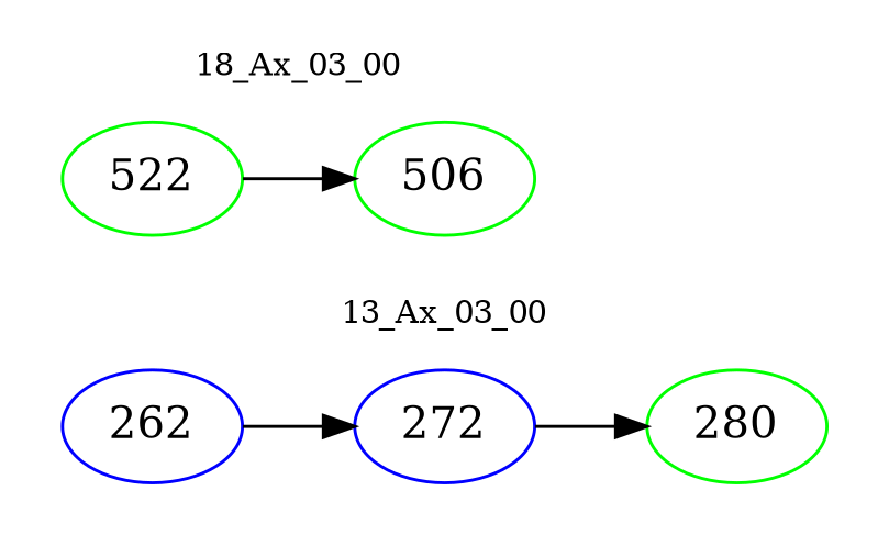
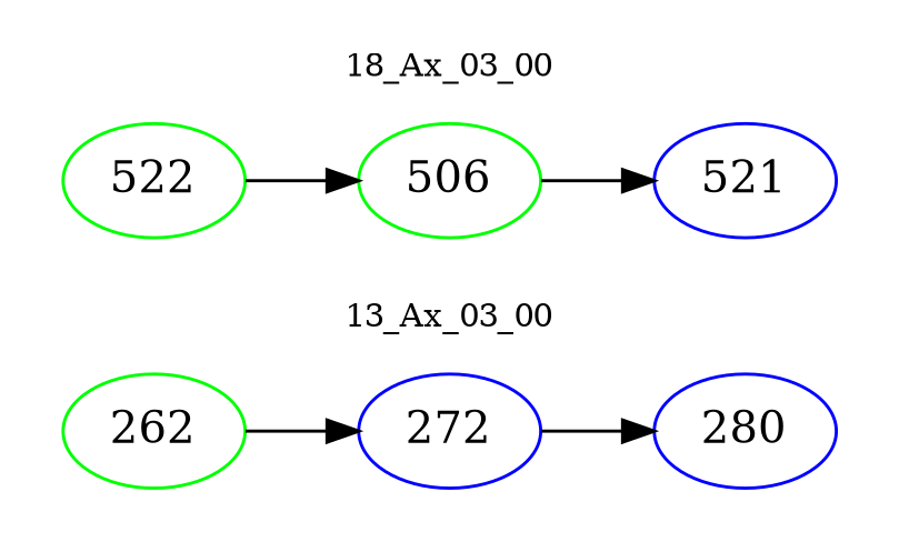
  digraph {
    rankdir=LR
    node [color=green]
    edge [color=black]
-   n1 [color=blue label=262]
+   n1 [label=262]
    n2 [color=blue label=272]
-   n3 [label=280]
+   n3 [color=blue label=280]
    n4 [label=506]
+   n5 [color=blue label=521]
    n6 [label=522]
    subgraph cluster_1 {
      color=white
      fontsize=10
      label="13_Ax_03_00"
      n1
      n2
      n3
    }
    subgraph cluster_2 {
      color=white
      fontsize=10
      label="18_Ax_03_00"
      n4
+     n5
      n6
    }
    n1 -> n2
    n2 -> n3
+   n4 -> n5
    n6 -> n4
  }
